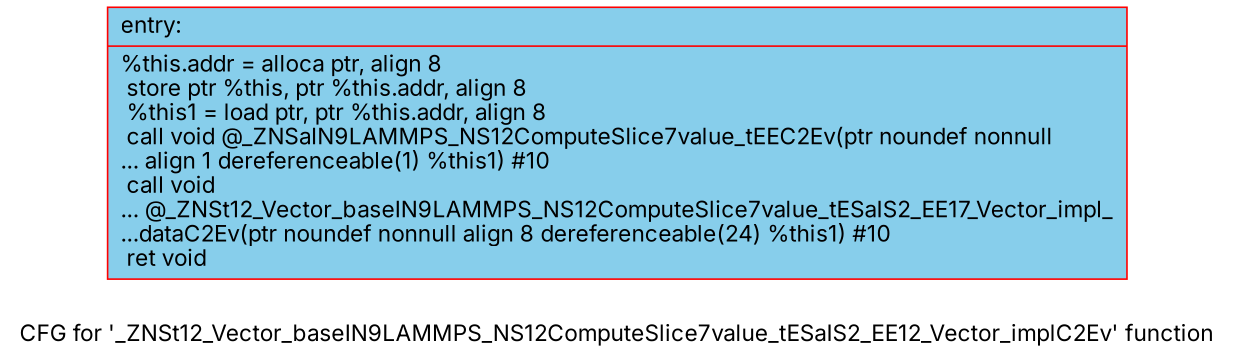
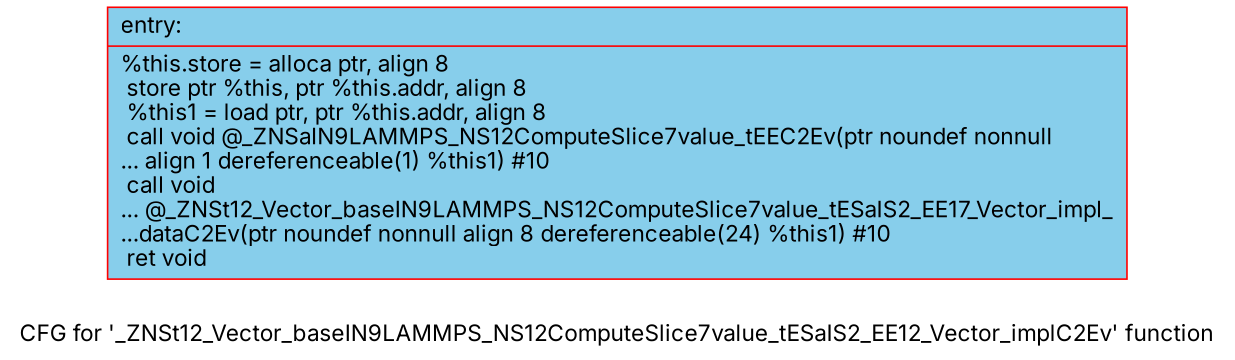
  digraph {
    label="CFG for '_ZNSt12_Vector_baseIN9LAMMPS_NS12ComputeSlice7value_tESaIS2_EE12_Vector_implC2Ev' function"
    fontname=Inter
-   n1 [color=red fillcolor=skyblue fontname=Inter label="{entry:\l|  %this.addr = alloca ptr, align 8\l  store ptr %this, ptr %this.addr, align 8\l  %this1 = load ptr, ptr %this.addr, align 8\l  call void @_ZNSaIN9LAMMPS_NS12ComputeSlice7value_tEEC2Ev(ptr noundef nonnull\l... align 1 dereferenceable(1) %this1) #10\l  call void\l... @_ZNSt12_Vector_baseIN9LAMMPS_NS12ComputeSlice7value_tESaIS2_EE17_Vector_impl_\l...dataC2Ev(ptr noundef nonnull align 8 dereferenceable(24) %this1) #10\l  ret void\l}" shape=record style=filled]
+   n1 [color=red fillcolor=skyblue fontname=Inter label="{entry:\l|  %this.store = alloca ptr, align 8\l  store ptr %this, ptr %this.addr, align 8\l  %this1 = load ptr, ptr %this.addr, align 8\l  call void @_ZNSaIN9LAMMPS_NS12ComputeSlice7value_tEEC2Ev(ptr noundef nonnull\l... align 1 dereferenceable(1) %this1) #10\l  call void\l... @_ZNSt12_Vector_baseIN9LAMMPS_NS12ComputeSlice7value_tESaIS2_EE17_Vector_impl_\l...dataC2Ev(ptr noundef nonnull align 8 dereferenceable(24) %this1) #10\l  ret void\l}" shape=record style=filled]
  }
